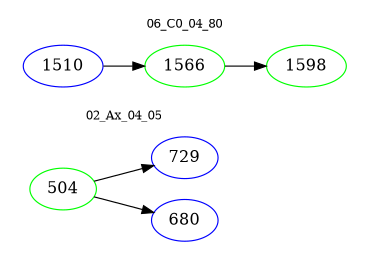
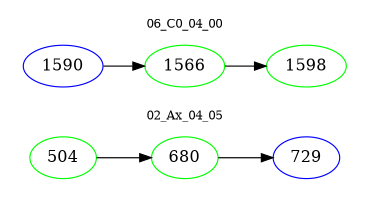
  digraph {
    rankdir=LR
    node [color=green]
    edge [color=black]
    n1 [label=504]
-   n2 [color=blue label=680]
+   n2 [label=680]
    n3 [color=blue label=729]
    n4 [label=1566]
-   n5 [color=blue label=1510]
+   n5 [color=blue label=1590]
    n6 [label=1598]
    subgraph cluster_1 {
      color=white
      fontsize=10
      label="02_Ax_04_05"
      n1
      n2
      n3
    }
    subgraph cluster_2 {
      color=white
      fontsize=10
-     label="06_C0_04_80"
+     label="06_C0_04_00"
      n4
      n5
      n6
    }
    n1 -> n2
-   n1 -> n3
+   n2 -> n3
    n4 -> n6
    n5 -> n4
  }
